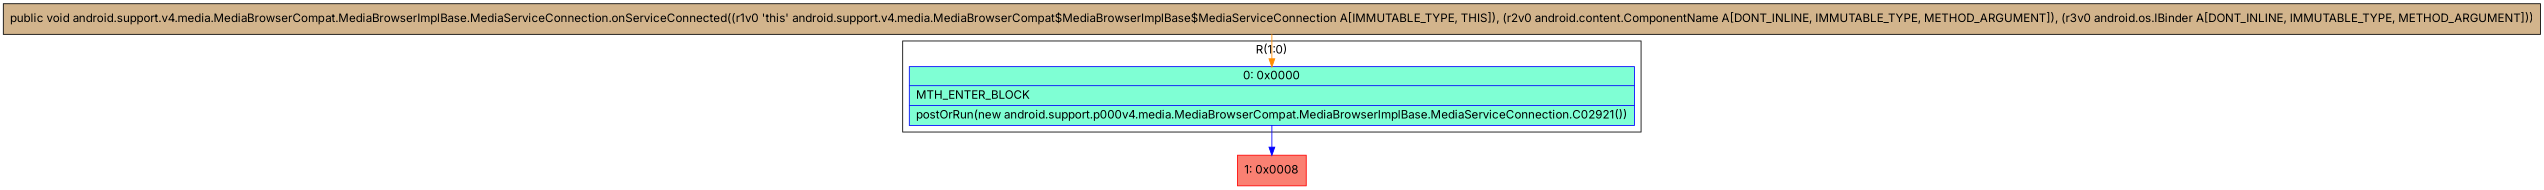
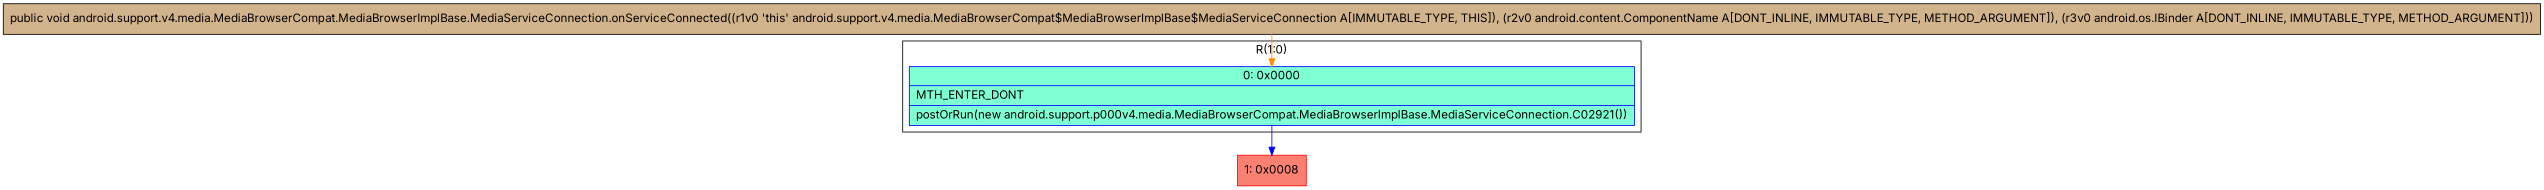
  digraph {
    fontname=Inter
    node [shape=record style=filled fontname=Inter]
    edge [fontname=Inter]
-   n1 [color=blue label="{0\:\ 0x0000|MTH_ENTER_BLOCK\l|postOrRun(new android.support.p000v4.media.MediaBrowserCompat.MediaBrowserImplBase.MediaServiceConnection.C02921())\l}" fillcolor=aquamarine]
+   n1 [color=blue label="{0\:\ 0x0000|MTH_ENTER_DONT\l|postOrRun(new android.support.p000v4.media.MediaBrowserCompat.MediaBrowserImplBase.MediaServiceConnection.C02921())\l}" fillcolor=aquamarine]
    n2 [color=red label="{1\:\ 0x0008}" fillcolor=salmon]
    n3 [label="{public void android.support.v4.media.MediaBrowserCompat.MediaBrowserImplBase.MediaServiceConnection.onServiceConnected((r1v0 'this' android.support.v4.media.MediaBrowserCompat$MediaBrowserImplBase$MediaServiceConnection A[IMMUTABLE_TYPE, THIS]), (r2v0 android.content.ComponentName A[DONT_INLINE, IMMUTABLE_TYPE, METHOD_ARGUMENT]), (r3v0 android.os.IBinder A[DONT_INLINE, IMMUTABLE_TYPE, METHOD_ARGUMENT])) }" fillcolor=tan]
    subgraph cluster_1 {
      label="R(1:0)"
      n1
    }
    n1 -> n2 [color=blue]
    n3 -> n1 [color=darkorange]
  }
